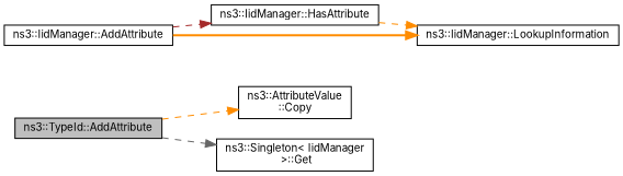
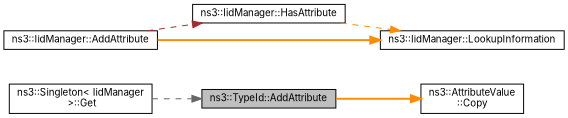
  digraph {
    fontname=Inter
    rankdir=LR
    node [color=black fillcolor=white fontname=Inter fontsize=10 shape=record style=filled]
    edge [color=darkorange fontname=Inter fontsize=10 labelfontname=Helvetica labelfontsize=10 style=dashed]
    n1 [fillcolor=grey75 fontcolor=black height=0.2 label="ns3::TypeId::AddAttribute" width=0.4]
    n2 [height=0.2 label="ns3::AttributeValue\l::Copy" width=0.4]
    n3 [height=0.2 label="ns3::Singleton\< IidManager\l \>::Get" width=0.4]
    n4 [height=0.2 label="ns3::IidManager::AddAttribute" width=0.4]
    n5 [height=0.2 label="ns3::IidManager::HasAttribute" width=0.4]
    n6 [height=0.2 label="ns3::IidManager::LookupInformation" width=0.4]
-   n1 -> n2
-   n1 -> n3 [color=gray40]
+   n1 -> n2 [style=bold]
+   n3 -> n1 [color=gray40]
    n4 -> n5 [color=brown]
    n4 -> n6 [style=bold]
    n5 -> n6
  }
